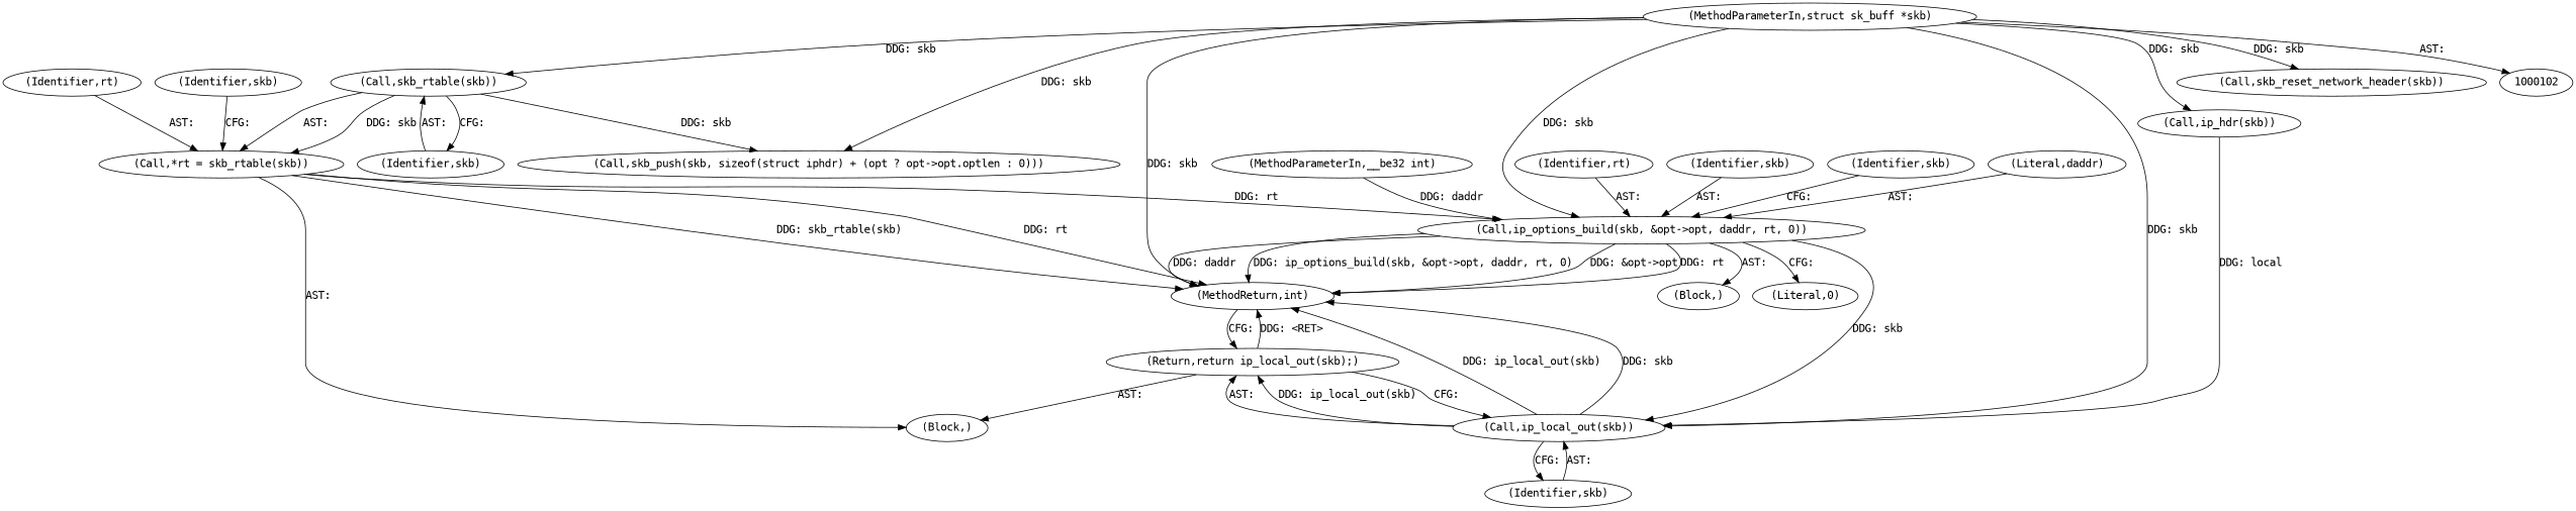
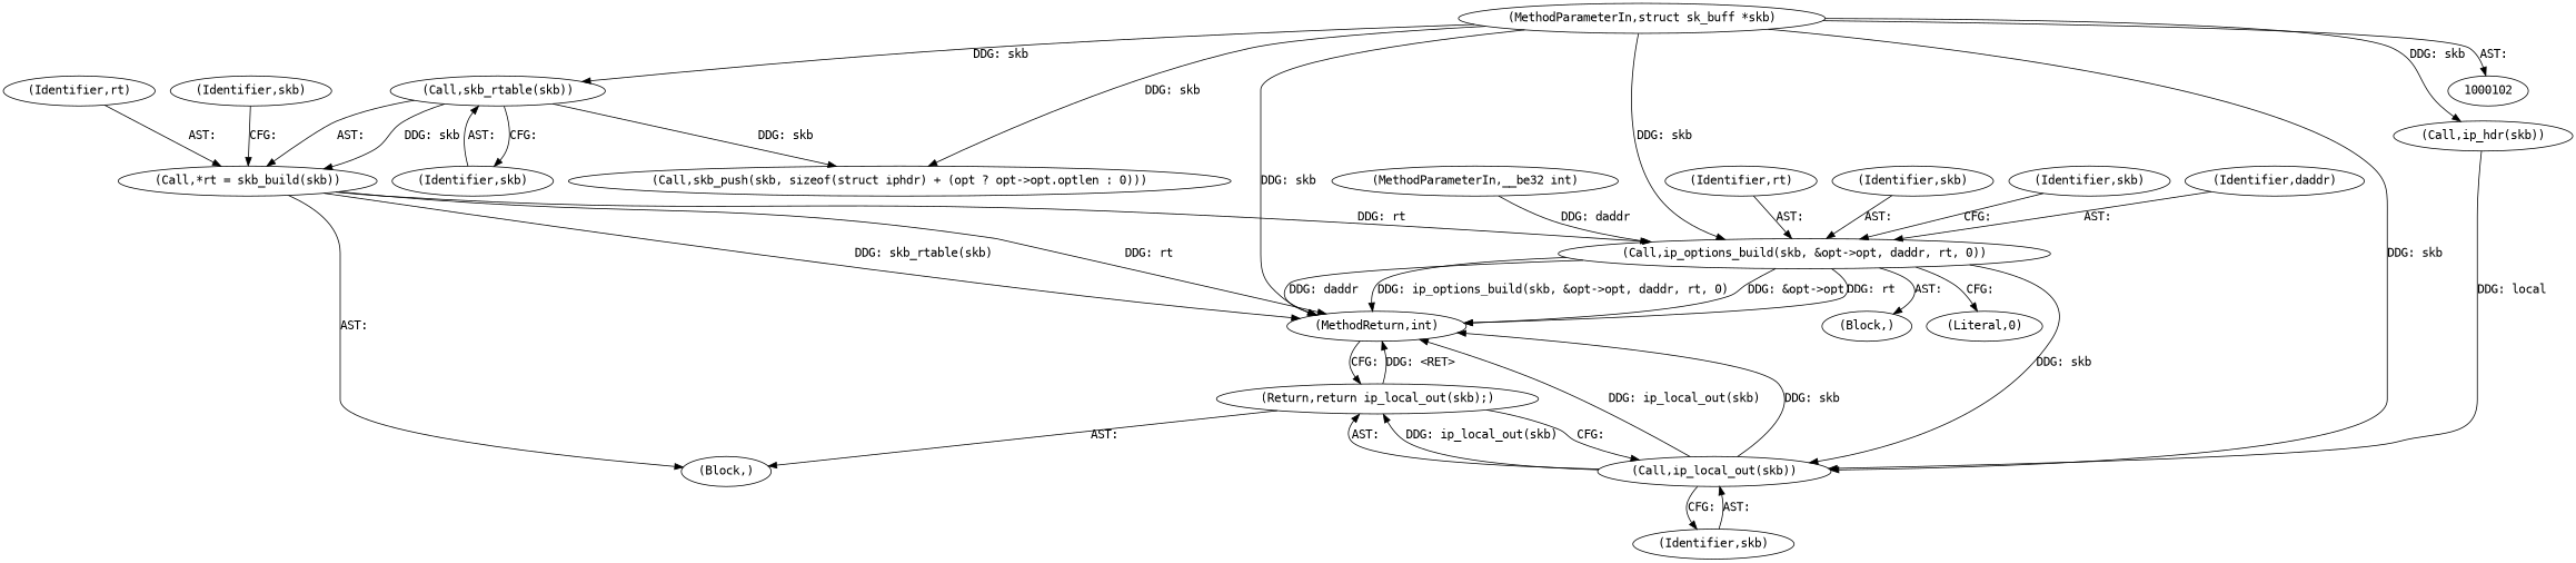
  digraph {
    fontname="DejaVu Sans Mono"
    node [fontname="DejaVu Sans Mono"]
    edge [fontname="DejaVu Sans Mono"]
-   n1 [label="(Call,*rt = skb_rtable(skb))"]
+   n1 [label="(Call,*rt = skb_build(skb))"]
    n2 [label="(Call,ip_options_build(skb, &opt->opt, daddr, rt, 0))"]
    n3 [label="(MethodReturn,int)"]
    n4 [label="(Block,)"]
    n5 [label="(Call,skb_rtable(skb))"]
    n6 [label="(Identifier,skb)"]
    n7 [label="(Call,skb_push(skb, sizeof(struct iphdr) + (opt ? opt->opt.optlen : 0)))"]
    n8 [label="(Call,ip_local_out(skb))"]
    n9 [label="(Block,)"]
    n10 [label="(Literal,0)"]
    n11 [label="(Return,return ip_local_out(skb);)"]
    n12 [label="(MethodParameterIn,struct sk_buff *skb)"]
-   n13 [label="(Call,skb_reset_network_header(skb))"]
    n14 [label="(Call,ip_hdr(skb))"]
    1000102
    n16 [label="(Identifier,skb)"]
    n17 [label="(Identifier,skb)"]
-   n18 [label="(Literal,daddr)"]
+   n18 [label="(Identifier,daddr)"]
    n19 [label="(MethodParameterIn,__be32 int)"]
    n20 [label="(Identifier,rt)"]
    n21 [label="(Identifier,rt)"]
    n22 [label="(Identifier,skb)"]
    n23 [label="(Identifier,skb)"]
    n1 -> n2 [label="DDG: rt"]
    n1 -> n3 [label="DDG: skb_rtable(skb)"]
    n1 -> n3 [label="DDG: rt"]
    n1 -> n4 [label="AST: "]
    n2 -> n3 [label="DDG: daddr"]
    n2 -> n3 [label="DDG: ip_options_build(skb, &opt->opt, daddr, rt, 0)"]
    n2 -> n3 [label="DDG: &opt->opt"]
    n2 -> n3 [label="DDG: rt"]
    n2 -> n8 [label="DDG: skb"]
    n2 -> n9 [label="AST: "]
    n2 -> n10 [label="CFG: "]
    n3 -> n11 [label="CFG: "]
    n5 -> n1 [label="AST: "]
    n5 -> n1 [label="DDG: skb"]
    n5 -> n6 [label="CFG: "]
    n5 -> n7 [label="DDG: skb"]
    n6 -> n5 [label="AST: "]
    n8 -> n3 [label="DDG: skb"]
    n8 -> n3 [label="DDG: ip_local_out(skb)"]
    n8 -> n11 [label="AST: "]
    n8 -> n11 [label="DDG: ip_local_out(skb)"]
    n8 -> n16 [label="CFG: "]
    n11 -> n3 [label="DDG: <RET>"]
    n11 -> n4 [label="AST: "]
    n11 -> n8 [label="CFG: "]
    n12 -> n2 [label="DDG: skb"]
    n12 -> n3 [label="DDG: skb"]
    n12 -> n5 [label="DDG: skb"]
    n12 -> n7 [label="DDG: skb"]
    n12 -> n8 [label="DDG: skb"]
-   n12 -> n13 [label="DDG: skb"]
    n12 -> n14 [label="DDG: skb"]
    n12 -> 1000102 [label="AST: "]
    n14 -> n8 [label="DDG: local"]
    n16 -> n8 [label="AST: "]
    n17 -> n2 [label="CFG: "]
    n18 -> n2 [label="AST: "]
    n19 -> n2 [label="DDG: daddr"]
    n20 -> n2 [label="AST: "]
    n21 -> n1 [label="AST: "]
    n22 -> n2 [label="AST: "]
    n23 -> n1 [label="CFG: "]
  }
